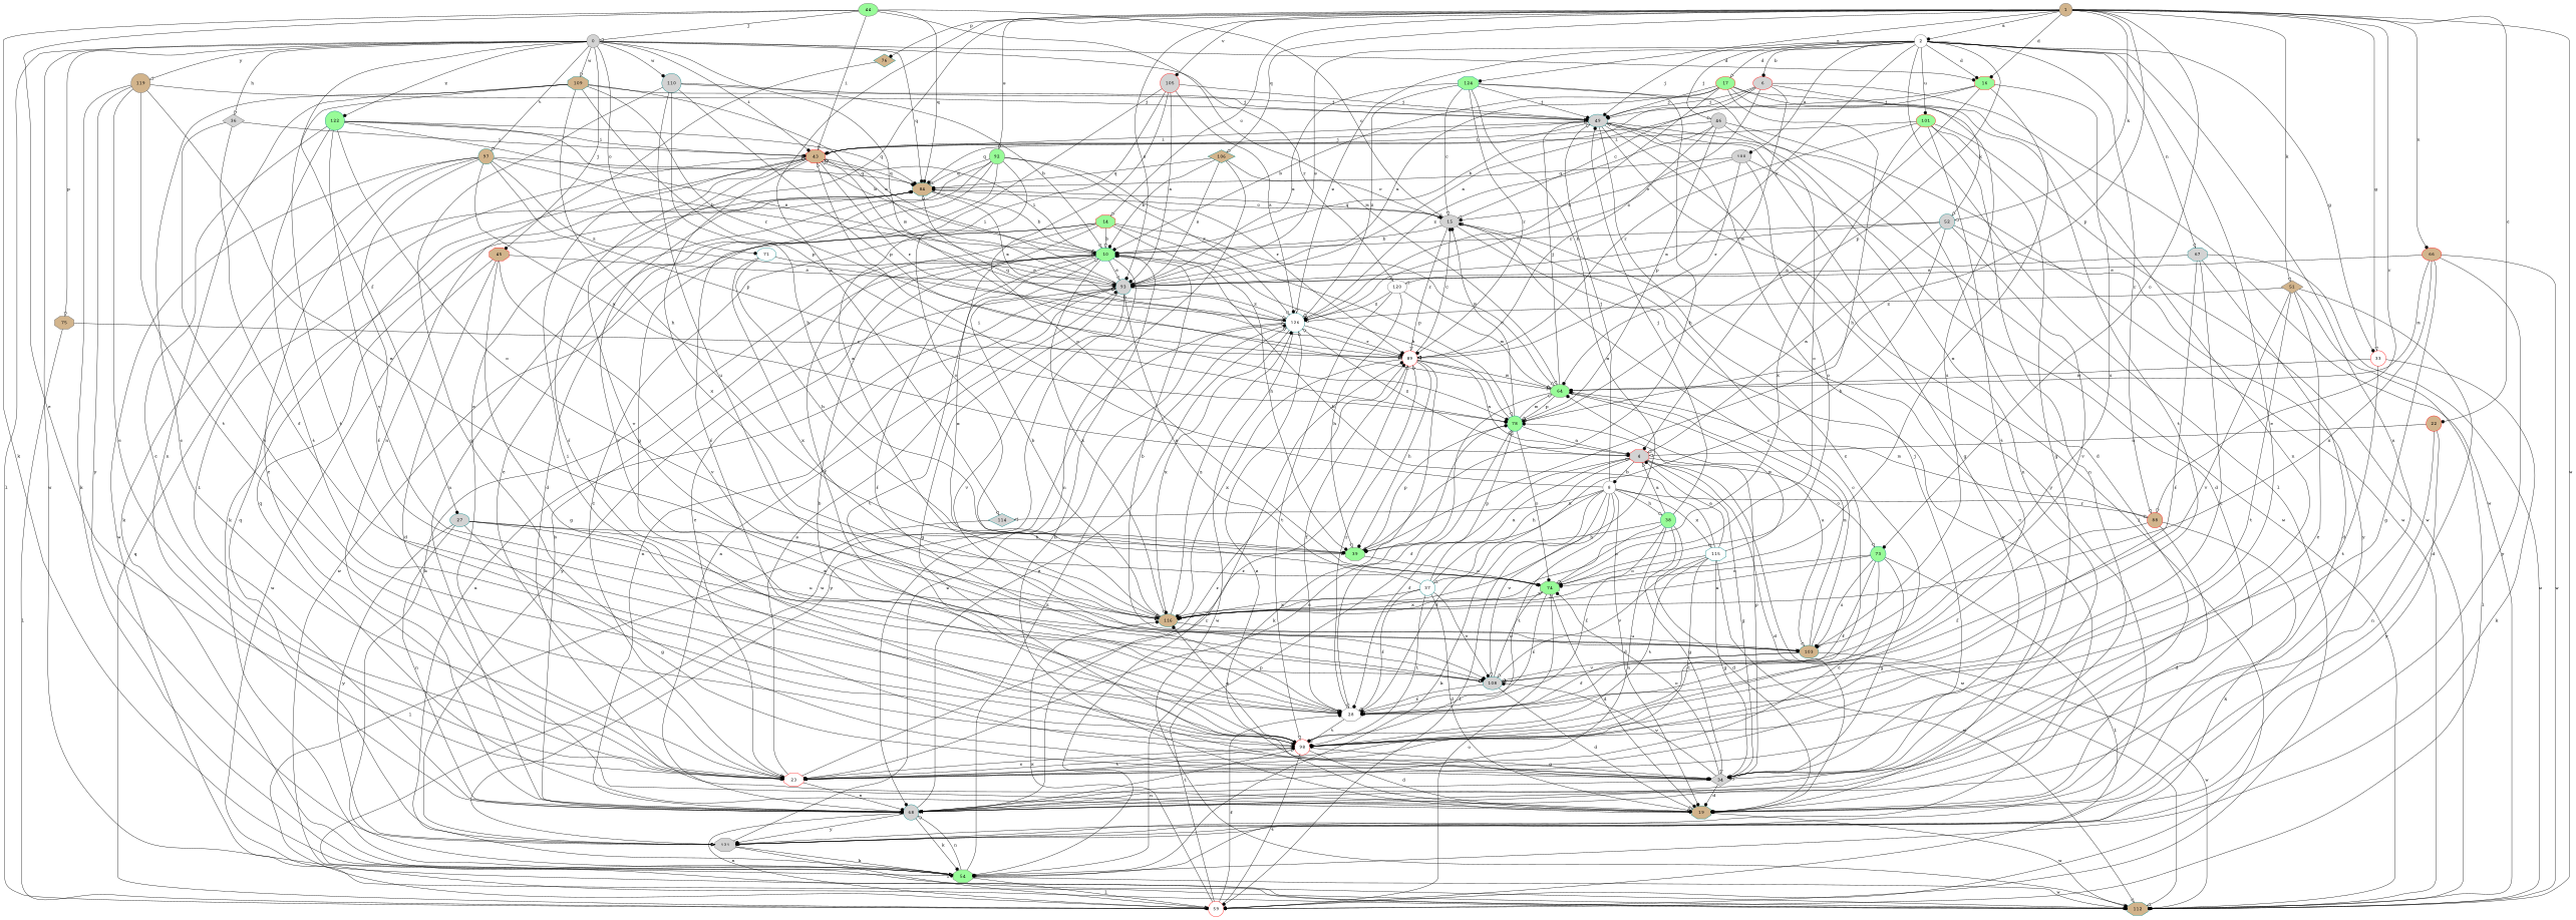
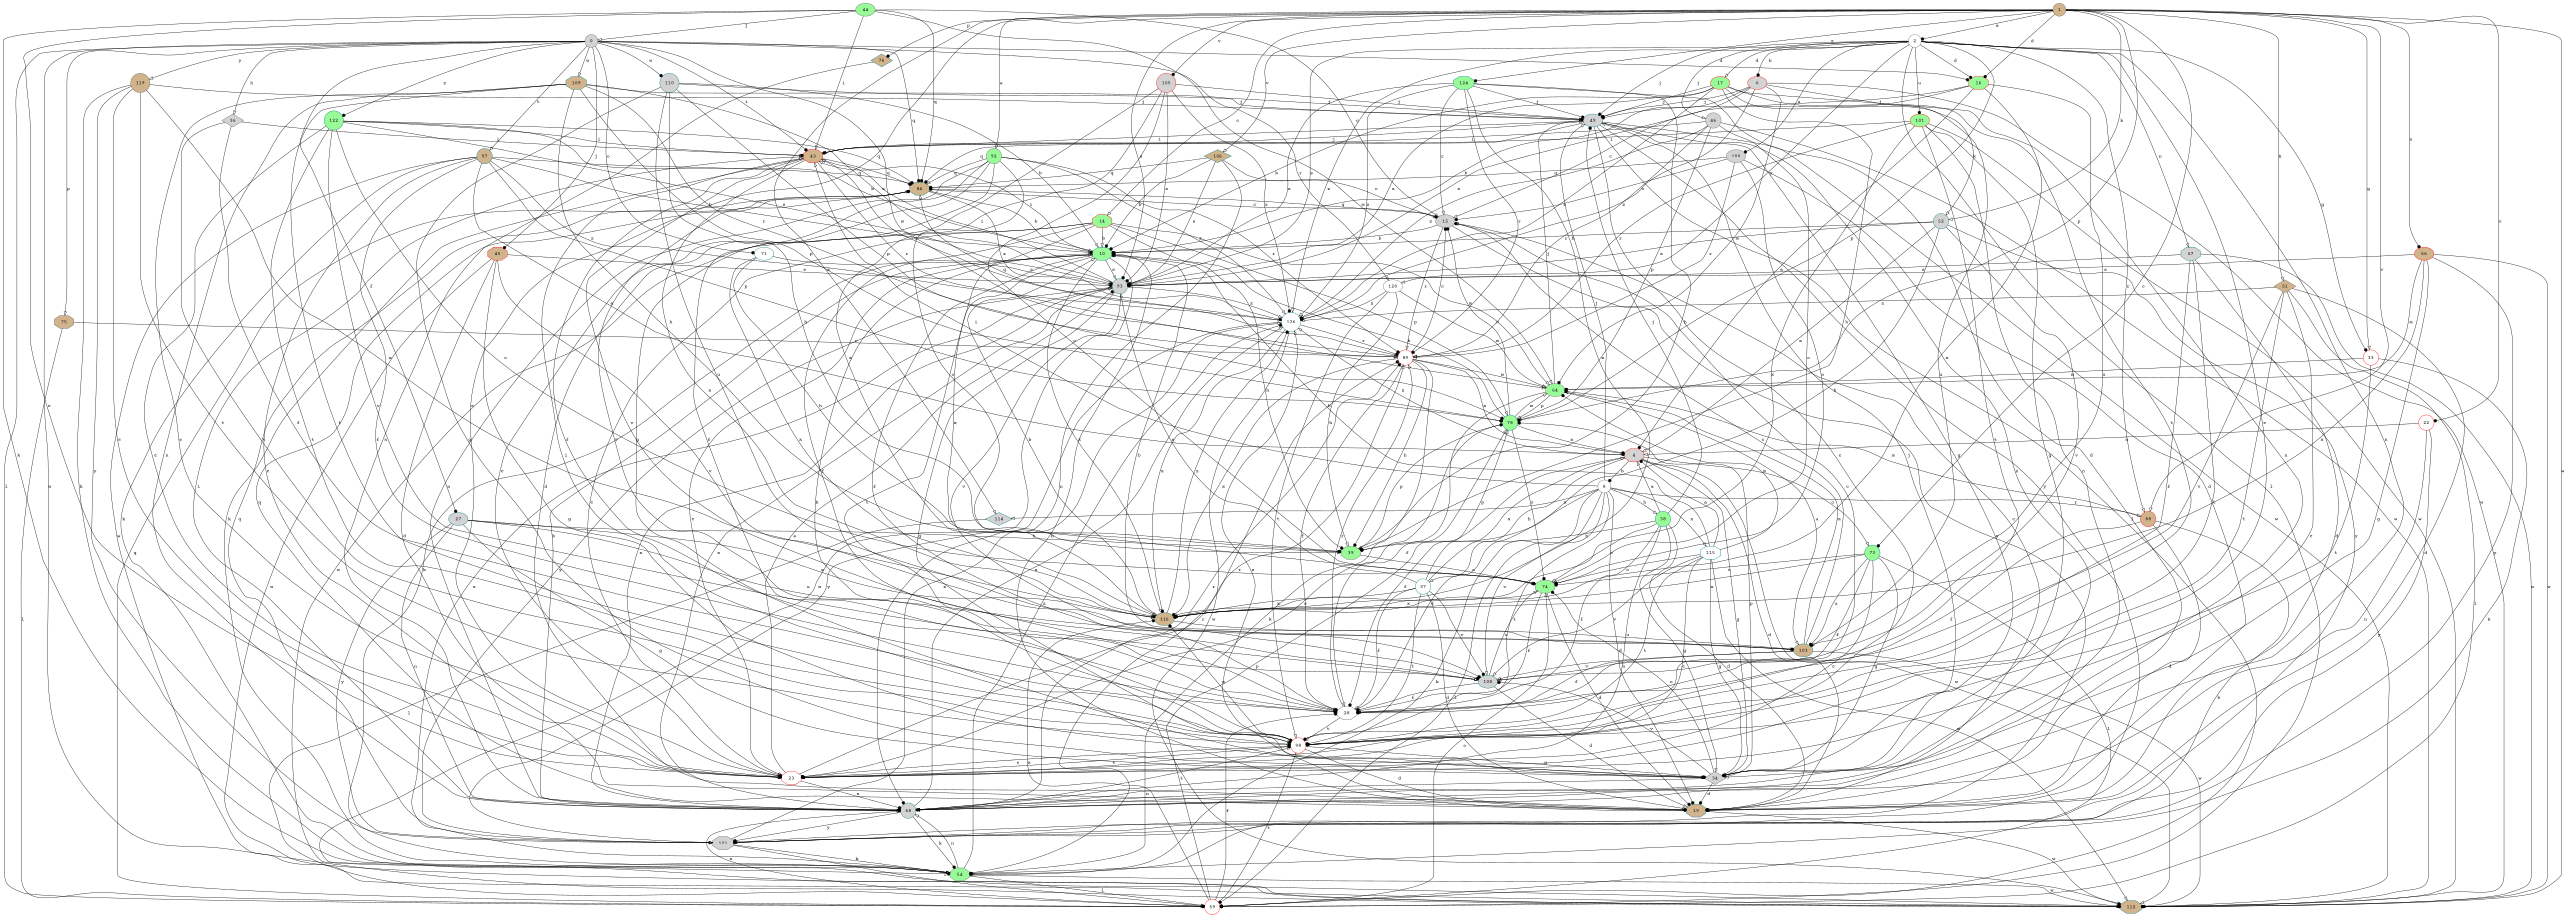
  strict digraph {
    fontname="Courier Prime"
    node [color=teal fillcolor=lightgrey fontname="Courier Prime" shape=circle style=filled]
    edge [arrowhead=onormal fontname="Courier Prime"]
    0 [color=gray40]
    16 [color=red fillcolor=palegreen shape=octagon]
    27 [shape=ellipse]
    36 [color=gray40 shape=diamond]
    43 [color=red fillcolor=tan shape=octagon]
    45 [color=red fillcolor=tan shape=octagon]
    59 [color=red fillcolor=white]
    64 [color=gray40 fillcolor=palegreen shape=ellipse]
    71 [fillcolor=white shape=ellipse]
    75 [color=gray40 fillcolor=tan shape=octagon]
    84 [fillcolor=tan shape=octagon]
    97 [fillcolor=tan]
    109 [fillcolor=tan shape=octagon]
    110
    112 [fillcolor=tan shape=octagon]
    119 [color=gray40 fillcolor=tan]
    120 [color=gray40 fillcolor=white shape=ellipse]
    122 [fillcolor=palegreen]
    49 [shape=ellipse]
    4 [color=red shape=octagon]
    116 [fillcolor=tan shape=ellipse]
    15 [color=gray40 shape=ellipse]
    103 [fillcolor=tan shape=ellipse]
    68
    34 [color=gray40 shape=diamond]
    39 [color=gray40 fillcolor=palegreen shape=octagon]
    121 [color=gray40 shape=octagon]
    28 [color=gray40 fillcolor=white shape=octagon]
    98 [color=red fillcolor=white]
    54 [color=gray40 fillcolor=palegreen shape=octagon]
    108 [shape=ellipse]
    89 [color=red fillcolor=white]
    44 [color=gray40 fillcolor=palegreen shape=ellipse]
    23 [color=red fillcolor=white shape=octagon]
    93
    19 [fillcolor=tan shape=octagon]
    78 [fillcolor=palegreen]
    74 [color=gray40 fillcolor=palegreen shape=octagon]
    126 [fillcolor=white]
    10 [fillcolor=palegreen shape=octagon]
    1 [color=gray40 fillcolor=tan]
    2 [color=gray40 fillcolor=white]
    14 [color=red fillcolor=palegreen shape=octagon]
-   22 [color=red fillcolor=tan]
+   22 [color=red fillcolor=white]
    33 [color=red fillcolor=white]
    51 [color=gray40 fillcolor=tan shape=diamond]
    52
    66 [color=red fillcolor=tan shape=ellipse]
    73 [fillcolor=palegreen]
    76 [fillcolor=tan shape=diamond]
    88 [color=red fillcolor=tan]
    92 [color=gray40 fillcolor=palegreen]
    105 [color=red]
    106 [fillcolor=tan shape=diamond]
    114 [shape=diamond]
    124 [fillcolor=palegreen shape=octagon]
    6 [color=red shape=ellipse]
    17 [color=red fillcolor=palegreen shape=ellipse]
    46 [color=gray40]
    67 [shape=octagon]
    100 [color=gray40 shape=ellipse]
    101 [color=red fillcolor=palegreen shape=ellipse]
    8 [color=gray40 fillcolor=white]
    37 [fillcolor=white]
    38 [fillcolor=palegreen]
    115 [fillcolor=white shape=octagon]
    0 -> 16 [arrowhead=dot label=d]
    0 -> 27 [arrowhead=dot label=f]
    0 -> 36 [label=h]
    0 -> 43 [arrowhead=dot label=i]
    0 -> 45 [arrowhead=dot label=j]
    0 -> 59 [label=l]
    0 -> 64 [label=m]
    0 -> 71 [arrowhead=dot label=o]
    0 -> 75 [label=p]
    0 -> 84 [arrowhead=dot label=q]
    0 -> 97 [label=t]
    0 -> 109 [label=w]
    0 -> 110 [arrowhead=dot label=w]
    0 -> 112 [arrowhead=dot label=w]
    0 -> 119 [label=y]
    0 -> 120 [label=r]
    0 -> 122 [arrowhead=dot label=z]
    16 -> 49 [arrowhead=dot label=j]
    16 -> 4 [arrowhead=dot label=a]
    16 -> 116 [label=x]
    16 -> 15 [label=c]
    16 -> 103 [arrowhead=dot label=u]
    27 -> 116 [label=x]
    27 -> 103 [arrowhead=dot label=u]
    27 -> 68 [arrowhead=dot label=n]
    27 -> 34 [label=g]
    27 -> 39 [label=h]
    27 -> 121 [label=y]
    36 -> 43 [arrowhead=dot label=i]
    36 -> 28 [arrowhead=dot label=f]
    36 -> 98 [label=t]
    43 -> 84 [arrowhead=dot label=q]
    43 -> 49 [label=j]
    43 -> 116 [label=x]
    43 -> 28 [arrowhead=dot label=f]
    43 -> 54 [label=k]
    43 -> 108 [label=v]
    43 -> 89 [label=r]
    45 -> 112 [label=w]
    45 -> 34 [arrowhead=dot label=g]
    45 -> 108 [arrowhead=dot label=v]
    45 -> 93 [arrowhead=dot label=s]
    45 -> 19 [arrowhead=dot label=d]
    59 -> 84 [arrowhead=dot label=q]
    59 -> 116 [arrowhead=dot label=x]
    59 -> 68 [label=n]
    59 -> 28 [arrowhead=dot label=f]
    59 -> 98 [label=t]
    59 -> 78 [label=p]
    59 -> 74 [label=o]
    64 -> 49 [label=j]
    64 -> 103 [label=u]
    64 -> 28 [label=f]
    64 -> 78 [label=p]
    71 -> 116 [arrowhead=dot label=x]
    71 -> 39 [arrowhead=dot label=h]
    71 -> 93 [label=s]
    75 -> 59 [arrowhead=dot label=l]
    75 -> 89 [label=r]
    84 -> 15 [arrowhead=dot label=c]
    84 -> 108 [label=v]
    84 -> 126 [arrowhead=dot label=z]
    84 -> 10 [label=b]
    97 -> 84 [label=q]
    97 -> 112 [label=w]
    97 -> 4 [arrowhead=dot label=a]
    97 -> 28 [label=f]
    97 -> 54 [label=k]
    97 -> 23 [arrowhead=dot label=e]
    97 -> 78 [arrowhead=dot label=p]
    97 -> 126 [label=z]
    97 -> 10 [arrowhead=dot label=b]
    109 -> 49 [label=j]
    109 -> 68 [arrowhead=dot label=n]
    109 -> 39 [label=h]
    109 -> 98 [label=t]
    109 -> 89 [label=r]
    109 -> 23 [arrowhead=dot label=e]
    109 -> 93 [label=s]
    109 -> 78 [arrowhead=dot label=p]
    110 -> 49 [arrowhead=dot label=j]
    110 -> 103 [arrowhead=dot label=u]
    110 -> 34 [label=g]
    110 -> 39 [arrowhead=dot label=h]
    110 -> 78 [arrowhead=dot label=p]
    110 -> 10 [label=b]
    119 -> 49 [label=j]
    119 -> 116 [label=x]
    119 -> 121 [label=y]
    119 -> 98 [arrowhead=dot label=t]
    119 -> 54 [label=k]
    119 -> 23 [label=e]
    120 -> 64 [label=m]
    120 -> 39 [label=h]
    120 -> 98 [label=t]
    120 -> 126 [arrowhead=dot label=z]
    122 -> 43 [label=i]
    122 -> 84 [arrowhead=dot label=q]
    122 -> 98 [arrowhead=dot label=t]
    122 -> 108 [label=v]
    122 -> 23 [label=e]
    122 -> 93 [arrowhead=dot label=s]
    122 -> 74 [label=o]
    122 -> 10 [label=b]
    49 -> 43 [arrowhead=dot label=i]
    49 -> 59 [arrowhead=dot label=l]
    49 -> 84 [arrowhead=dot label=q]
    49 -> 112 [label=w]
    49 -> 68 [label=n]
    49 -> 34 [label=g]
    49 -> 121 [arrowhead=dot label=y]
    49 -> 23 [label=e]
    4 -> 112 [label=w]
    4 -> 34 [arrowhead=dot label=g]
    4 -> 28 [arrowhead=dot label=f]
    4 -> 19 [arrowhead=dot label=d]
    4 -> 126 [label=z]
    4 -> 73 [label=o]
    4 -> 8 [arrowhead=dot label=b]
    4 -> 37 [label=h]
    116 -> 103 [label=u]
    116 -> 126 [arrowhead=dot label=z]
    116 -> 10 [label=b]
    15 -> 84 [arrowhead=dot label=q]
    15 -> 121 [label=y]
    15 -> 89 [label=r]
    15 -> 10 [arrowhead=dot label=b]
    103 -> 64 [label=m]
    103 -> 112 [label=w]
    103 -> 15 [label=c]
    103 -> 28 [label=f]
    103 -> 108 [label=v]
    103 -> 10 [arrowhead=dot label=b]
    68 -> 43 [label=i]
    68 -> 121 [arrowhead=dot label=y]
    68 -> 98 [label=t]
    68 -> 54 [arrowhead=dot label=k]
    68 -> 89 [arrowhead=dot label=r]
    68 -> 93 [label=s]
    68 -> 126 [label=z]
    68 -> 10 [label=b]
    34 -> 49 [label=j]
    34 -> 68 [label=n]
    34 -> 108 [arrowhead=dot label=v]
    34 -> 19 [arrowhead=dot label=d]
    34 -> 78 [arrowhead=dot label=p]
    34 -> 74 [arrowhead=dot label=o]
    39 -> 78 [arrowhead=dot label=p]
    39 -> 74 [label=o]
    121 -> 59 [label=l]
    121 -> 84 [arrowhead=dot label=q]
    121 -> 54 [label=k]
    121 -> 126 [label=z]
    28 -> 98 [label=t]
    28 -> 89 [label=r]
    98 -> 43 [label=i]
    98 -> 116 [arrowhead=dot label=x]
    98 -> 15 [arrowhead=dot label=c]
    98 -> 34 [label=g]
    98 -> 23 [arrowhead=dot label=e]
    98 -> 19 [arrowhead=dot label=d]
    98 -> 10 [label=b]
    54 -> 59 [label=l]
    54 -> 112 [label=w]
    54 -> 68 [label=n]
    54 -> 89 [arrowhead=dot label=r]
    54 -> 93 [label=s]
    54 -> 126 [arrowhead=dot label=z]
    108 -> 28 [arrowhead=dot label=f]
    108 -> 19 [label=d]
    108 -> 74 [label=o]
    89 -> 64 [label=m]
    89 -> 84 [label=q]
    89 -> 4 [label=a]
    89 -> 116 [arrowhead=dot label=x]
    89 -> 15 [arrowhead=dot label=c]
    89 -> 39 [arrowhead=dot label=h]
    89 -> 28 [label=f]
    89 -> 54 [arrowhead=dot label=k]
    44 -> 0 [label=j]
    44 -> 43 [label=i]
    44 -> 64 [label=m]
    44 -> 84 [arrowhead=dot label=q]
    44 -> 15 [label=c]
    44 -> 54 [arrowhead=dot label=k]
    44 -> 23 [label=e]
    23 -> 68 [arrowhead=dot label=n]
    23 -> 98 [arrowhead=dot label=t]
    23 -> 89 [label=r]
    23 -> 93 [arrowhead=dot label=s]
    93 -> 43 [label=i]
    93 -> 68 [label=n]
    93 -> 34 [arrowhead=dot label=g]
    93 -> 121 [label=y]
    93 -> 108 [arrowhead=dot label=v]
    93 -> 126 [label=z]
    19 -> 84 [label=q]
    19 -> 112 [arrowhead=dot label=w]
    19 -> 15 [label=c]
    19 -> 126 [label=z]
    19 -> 10 [arrowhead=dot label=b]
    78 -> 64 [label=m]
    78 -> 4 [arrowhead=dot label=a]
    78 -> 15 [arrowhead=dot label=c]
    78 -> 23 [arrowhead=dot label=e]
    78 -> 74 [arrowhead=dot label=o]
    78 -> 10 [label=b]
    74 -> 116 [label=x]
    74 -> 28 [label=f]
    74 -> 19 [arrowhead=dot label=d]
    126 -> 43 [label=i]
    126 -> 112 [label=w]
    126 -> 116 [arrowhead=dot label=x]
    126 -> 121 [label=y]
    126 -> 89 [arrowhead=dot label=r]
    10 -> 43 [label=i]
    10 -> 112 [label=w]
    10 -> 116 [label=x]
    10 -> 28 [arrowhead=dot label=f]
    10 -> 98 [arrowhead=dot label=t]
    10 -> 54 [label=k]
    10 -> 23 [label=e]
    10 -> 93 [label=s]
    1 -> 16 [arrowhead=dot label=d]
    1 -> 112 [label=w]
    1 -> 23 [arrowhead=dot label=e]
    1 -> 93 [arrowhead=dot label=s]
    1 -> 78 [arrowhead=dot label=p]
    1 -> 2 [arrowhead=dot label=a]
    1 -> 14 [label=c]
    1 -> 22 [arrowhead=dot label=e]
    1 -> 33 [label=g]
    1 -> 51 [label=k]
    1 -> 52 [label=k]
    1 -> 66 [arrowhead=dot label=n]
    1 -> 73 [arrowhead=dot label=o]
    1 -> 76 [arrowhead=dot label=p]
    1 -> 88 [label=r]
    1 -> 92 [label=s]
    1 -> 105 [arrowhead=dot label=v]
-   1 -> 106 [label=q]
+   1 -> 106 [label=v]
    1 -> 114 [label=x]
    1 -> 124 [arrowhead=dot label=z]
    2 -> 16 [arrowhead=dot label=d]
    2 -> 59 [arrowhead=dot label=l]
    2 -> 120 [label=y]
    2 -> 49 [arrowhead=dot label=j]
    2 -> 68 [label=n]
    2 -> 23 [label=e]
    2 -> 93 [arrowhead=dot label=s]
    2 -> 78 [label=p]
    2 -> 126 [label=z]
    2 -> 33 [arrowhead=dot label=g]
    2 -> 88 [label=r]
    2 -> 6 [arrowhead=dot label=b]
    2 -> 17 [label=d]
    2 -> 46 [label=j]
    2 -> 67 [label=n]
    2 -> 100 [arrowhead=dot label=u]
    2 -> 101 [arrowhead=dot label=u]
    14 -> 64 [label=m]
    14 -> 112 [arrowhead=dot label=w]
    14 -> 116 [label=x]
    14 -> 39 [arrowhead=dot label=h]
    14 -> 28 [label=f]
    14 -> 23 [label=e]
    14 -> 78 [label=p]
    14 -> 10 [label=b]
    22 -> 4 [label=a]
    22 -> 68 [label=n]
    22 -> 121 [label=y]
    33 -> 64 [arrowhead=dot label=m]
    33 -> 98 [arrowhead=dot label=t]
    33 -> 54 [arrowhead=dot label=k]
    51 -> 59 [arrowhead=dot label=l]
    51 -> 98 [arrowhead=dot label=t]
    51 -> 108 [label=v]
    51 -> 23 [label=e]
    51 -> 19 [arrowhead=dot label=d]
    51 -> 126 [label=z]
    52 -> 4 [label=a]
    52 -> 39 [arrowhead=dot label=h]
    52 -> 121 [label=y]
    52 -> 108 [label=v]
    52 -> 93 [arrowhead=dot label=s]
    52 -> 10 [label=b]
    66 -> 64 [arrowhead=dot label=m]
    66 -> 112 [label=w]
    66 -> 116 [label=x]
    66 -> 34 [label=g]
    66 -> 121 [arrowhead=dot label=y]
    66 -> 93 [arrowhead=dot label=s]
    73 -> 59 [arrowhead=dot label=l]
    73 -> 116 [arrowhead=dot label=x]
    73 -> 103 [arrowhead=dot label=u]
    73 -> 34 [label=g]
    73 -> 28 [label=f]
    73 -> 23 [label=e]
    73 -> 74 [arrowhead=dot label=o]
    76 -> 68 [arrowhead=dot label=n]
    88 -> 64 [arrowhead=dot label=m]
    88 -> 28 [label=f]
    88 -> 54 [label=k]
    88 -> 19 [label=d]
    92 -> 84 [label=q]
    92 -> 68 [arrowhead=dot label=n]
    92 -> 28 [label=f]
    92 -> 89 [arrowhead=dot label=r]
    92 -> 23 [arrowhead=dot label=e]
    92 -> 19 [label=d]
    92 -> 74 [arrowhead=dot label=o]
    92 -> 126 [label=z]
    105 -> 49 [label=j]
    105 -> 116 [label=x]
    105 -> 34 [label=g]
    105 -> 93 [arrowhead=dot label=s]
    105 -> 74 [arrowhead=dot label=o]
    105 -> 126 [arrowhead=dot label=z]
    106 -> 84 [arrowhead=dot label=q]
    106 -> 15 [label=c]
    106 -> 68 [arrowhead=dot label=n]
    106 -> 93 [label=s]
    106 -> 10 [arrowhead=dot label=b]
    114 -> 59 [arrowhead=dot label=l]
    124 -> 49 [arrowhead=dot label=j]
    124 -> 116 [label=x]
    124 -> 15 [label=c]
    124 -> 39 [label=h]
    124 -> 89 [arrowhead=dot label=r]
    124 -> 93 [label=s]
    124 -> 19 [arrowhead=dot label=d]
    124 -> 126 [label=z]
    6 -> 64 [arrowhead=dot label=m]
    6 -> 112 [arrowhead=dot label=w]
    6 -> 49 [arrowhead=dot label=j]
    6 -> 93 [arrowhead=dot label=s]
    6 -> 126 [arrowhead=dot label=z]
    6 -> 10 [arrowhead=dot label=b]
    6 -> 52 [label=k]
    17 -> 49 [arrowhead=dot label=j]
    17 -> 103 [label=u]
    17 -> 68 [label=n]
    17 -> 39 [arrowhead=dot label=h]
    17 -> 98 [arrowhead=dot label=t]
    17 -> 93 [label=s]
    17 -> 126 [arrowhead=dot label=z]
    17 -> 10 [arrowhead=dot label=b]
    46 -> 43 [label=i]
    46 -> 112 [arrowhead=dot label=w]
    46 -> 89 [label=r]
    46 -> 78 [label=p]
    46 -> 74 [label=o]
    46 -> 126 [label=z]
    67 -> 112 [arrowhead=dot label=w]
    67 -> 28 [arrowhead=dot label=f]
    67 -> 98 [arrowhead=dot label=t]
    67 -> 93 [label=s]
    67 -> 19 [arrowhead=dot label=d]
    100 -> 84 [arrowhead=dot label=q]
    100 -> 15 [arrowhead=dot label=c]
    100 -> 89 [label=r]
    100 -> 19 [arrowhead=dot label=d]
    100 -> 74 [arrowhead=dot label=o]
    101 -> 43 [label=i]
    101 -> 112 [label=w]
    101 -> 116 [arrowhead=dot label=x]
    101 -> 68 [arrowhead=dot label=n]
    101 -> 34 [arrowhead=dot label=g]
    101 -> 98 [arrowhead=dot label=t]
    101 -> 89 [label=r]
    8 -> 43 [label=i]
    8 -> 59 [arrowhead=dot label=l]
    8 -> 49 [label=j]
    8 -> 28 [label=f]
    8 -> 98 [arrowhead=dot label=t]
    8 -> 54 [arrowhead=dot label=k]
    8 -> 108 [label=v]
    8 -> 19 [arrowhead=dot label=d]
    8 -> 88 [label=r]
    8 -> 114 [label=x]
    8 -> 38 [label=h]
    8 -> 115 [label=x]
    37 -> 4 [label=a]
    37 -> 116 [arrowhead=dot label=x]
    37 -> 28 [label=f]
    37 -> 98 [arrowhead=dot label=t]
    37 -> 108 [arrowhead=dot label=v]
    37 -> 93 [label=s]
    37 -> 19 [label=d]
    37 -> 78 [label=p]
    38 -> 49 [arrowhead=dot label=j]
    38 -> 4 [label=a]
    38 -> 68 [label=n]
    38 -> 34 [label=g]
    38 -> 39 [arrowhead=dot label=h]
    38 -> 28 [arrowhead=dot label=f]
    38 -> 19 [arrowhead=dot label=d]
    38 -> 74 [label=o]
    115 -> 64 [arrowhead=dot label=m]
    115 -> 112 [label=w]
    115 -> 4 [arrowhead=dot label=a]
    115 -> 34 [label=g]
    115 -> 98 [label=t]
    115 -> 108 [label=v]
    115 -> 23 [arrowhead=dot label=e]
    115 -> 74 [arrowhead=dot label=o]
    115 -> 10 [label=b]
  }
